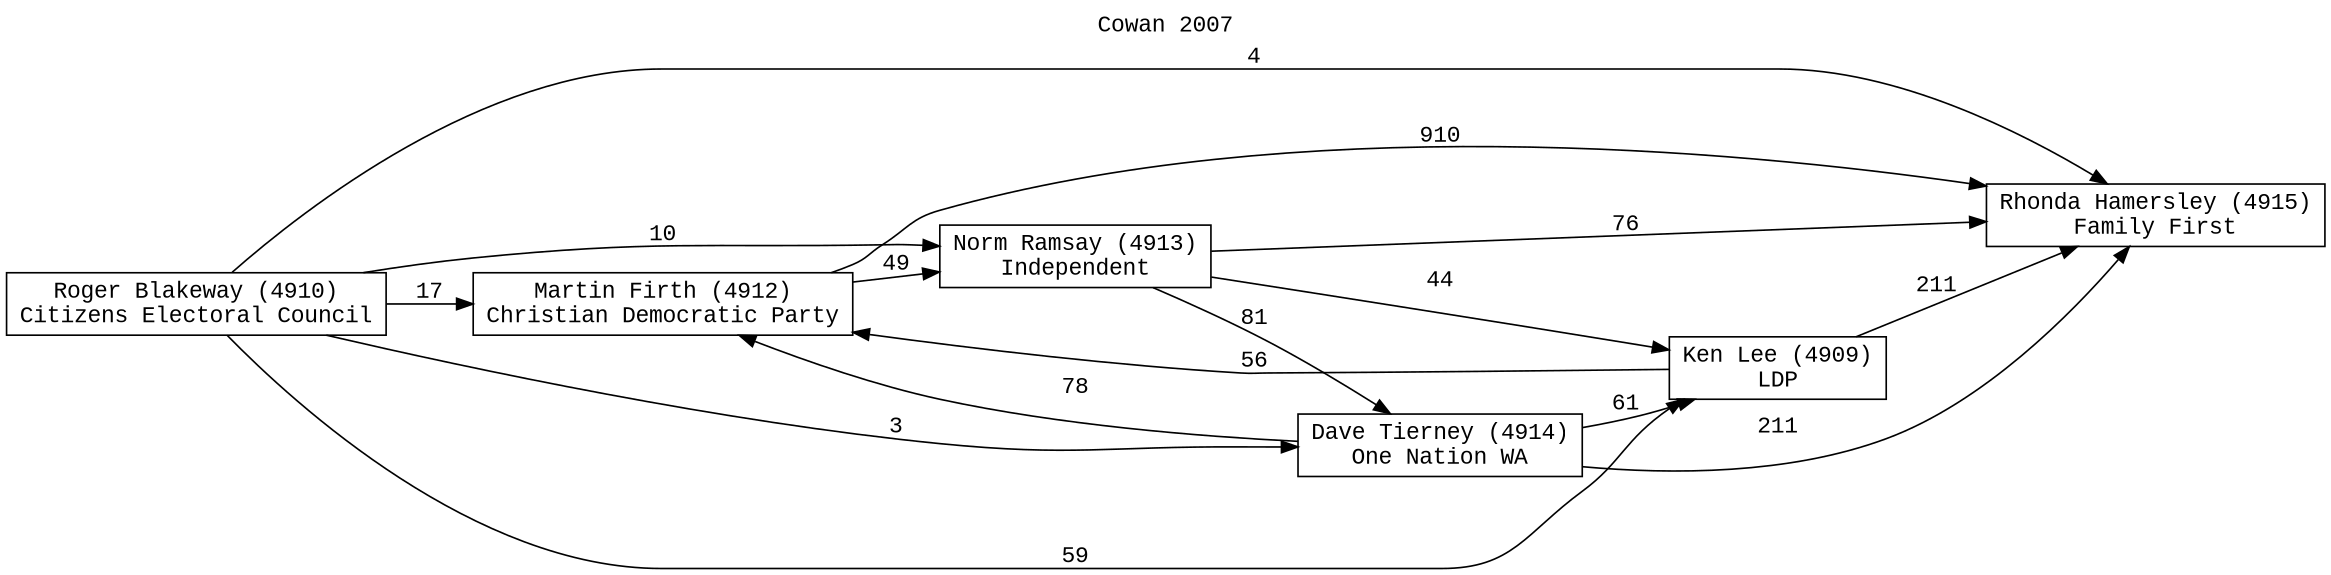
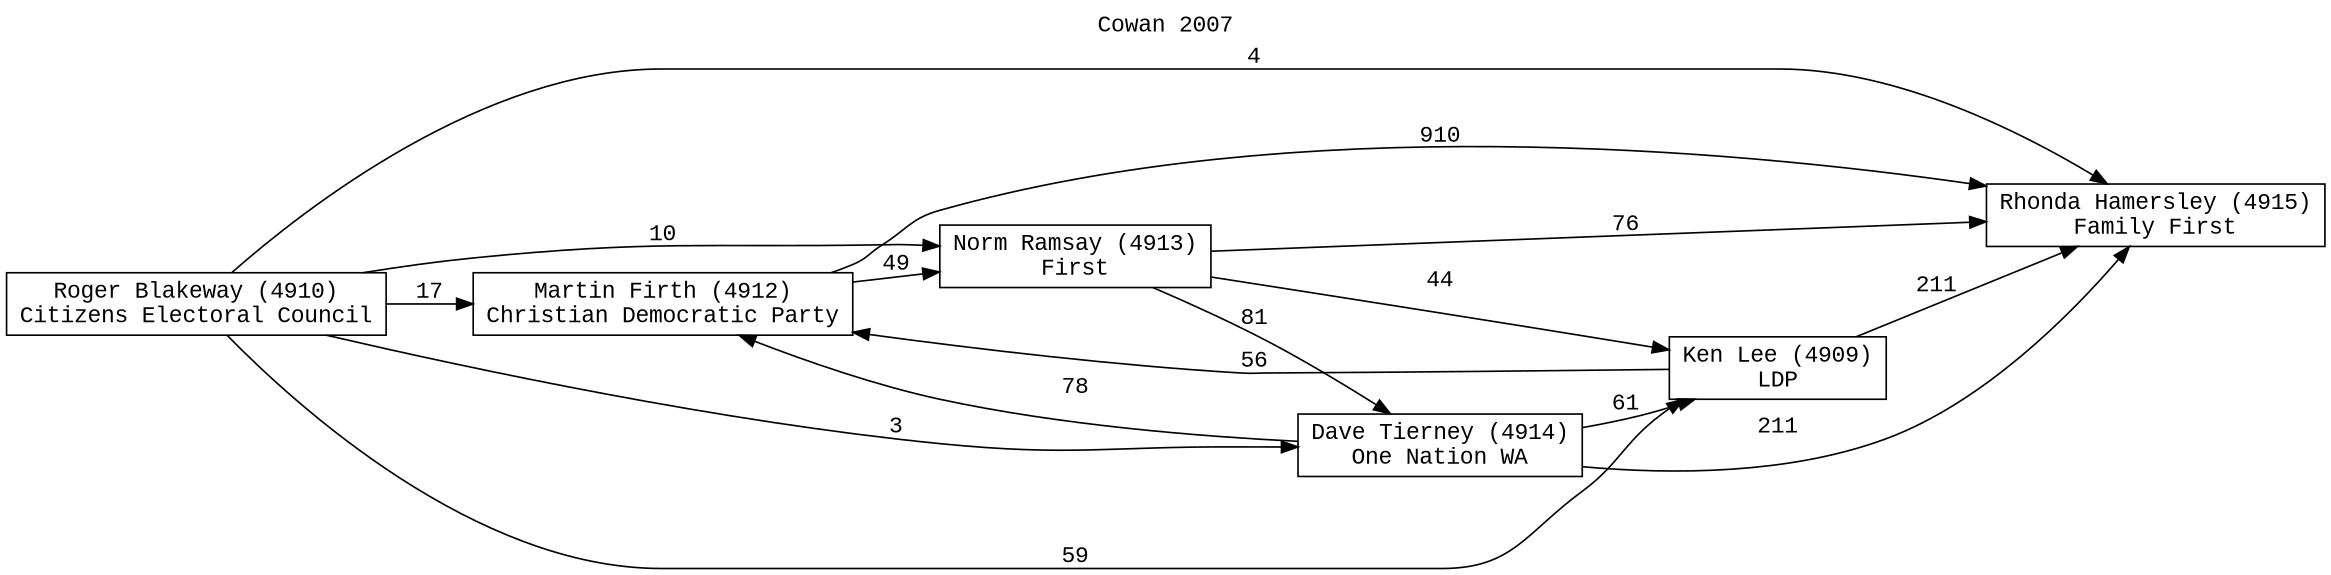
  digraph {
    fontname="Liberation Mono"
    label="Cowan 2007"
    labelloc=t
    mclimit=2
    rankdir=LR
    node [fontname="Liberation Mono" shape=box]
    edge [fontname="Liberation Mono"]
    n1 [label="Rhonda Hamersley (4915)\nFamily First"]
    n2 [label="Martin Firth (4912)\nChristian Democratic Party"]
-   n3 [label="Norm Ramsay (4913)\nIndependent"]
+   n3 [label="Norm Ramsay (4913)\nFirst"]
    n4 [label="Ken Lee (4909)\nLDP"]
    n5 [label="Dave Tierney (4914)\nOne Nation WA"]
    n6 [label="Roger Blakeway (4910)\nCitizens Electoral Council"]
    n2 -> n1 [label=910]
    n2 -> n3 [label=49]
    n3 -> n1 [label=76]
    n3 -> n4 [label=44]
    n3 -> n5 [label=81]
    n4 -> n1 [label=211]
    n4 -> n2 [label=56]
    n5 -> n1 [label=211]
    n5 -> n2 [label=78]
    n5 -> n4 [label=61]
    n6 -> n1 [label=4]
    n6 -> n2 [label=17]
    n6 -> n3 [label=10]
    n6 -> n4 [label=59]
    n6 -> n5 [label=3]
  }
